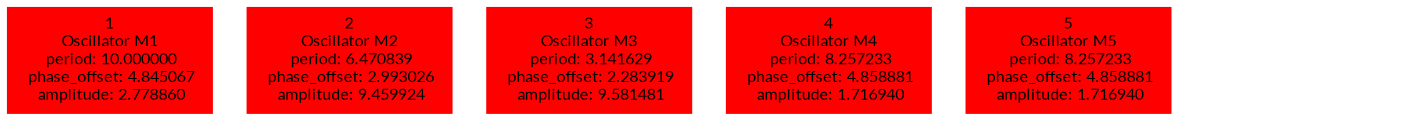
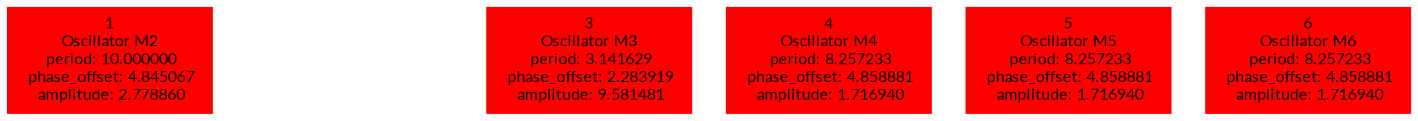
  digraph {
    forcelabels=true
    fontname=Lato
    node [color=red fontsize=8 shape=box style=filled fontname=Lato]
-   n1 [label=<1<BR />Oscillator M1<BR /> period: 10.000000<BR /> phase_offset: 4.845067<BR /> amplitude: 2.778860>]
-   n2 [label=<2<BR />Oscillator M2<BR /> period: 6.470839<BR /> phase_offset: 2.993026<BR /> amplitude: 9.459924>]
+   n1 [label=<1<BR />Oscillator M2<BR /> period: 10.000000<BR /> phase_offset: 4.845067<BR /> amplitude: 2.778860>]
    n3 [label=<3<BR />Oscillator M3<BR /> period: 3.141629<BR /> phase_offset: 2.283919<BR /> amplitude: 9.581481>]
    n4 [label=<4<BR />Oscillator M4<BR /> period: 8.257233<BR /> phase_offset: 4.858881<BR /> amplitude: 1.716940>]
    n5 [label=<5<BR />Oscillator M5<BR /> period: 8.257233<BR /> phase_offset: 4.858881<BR /> amplitude: 1.716940>]
+   n6 [label=<6<BR />Oscillator M6<BR /> period: 8.257233<BR /> phase_offset: 4.858881<BR /> amplitude: 1.716940>]
  }
